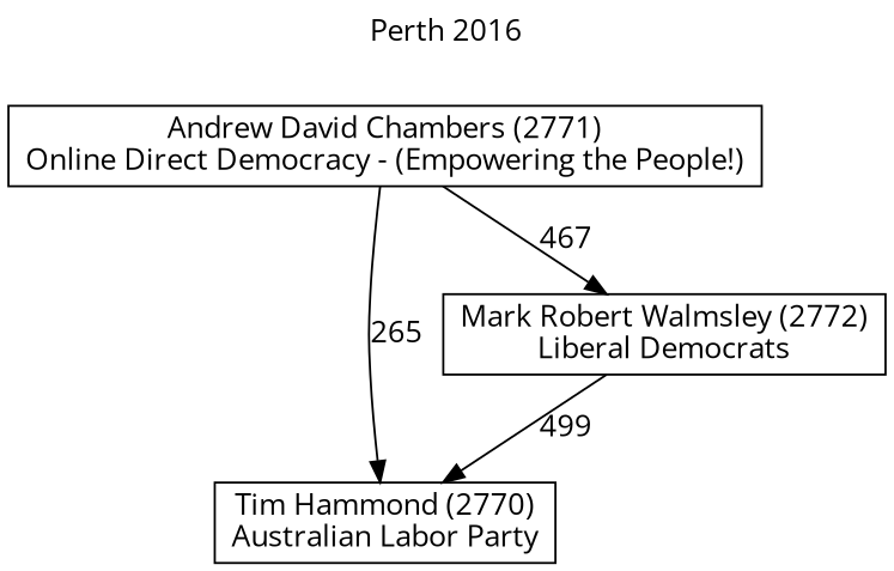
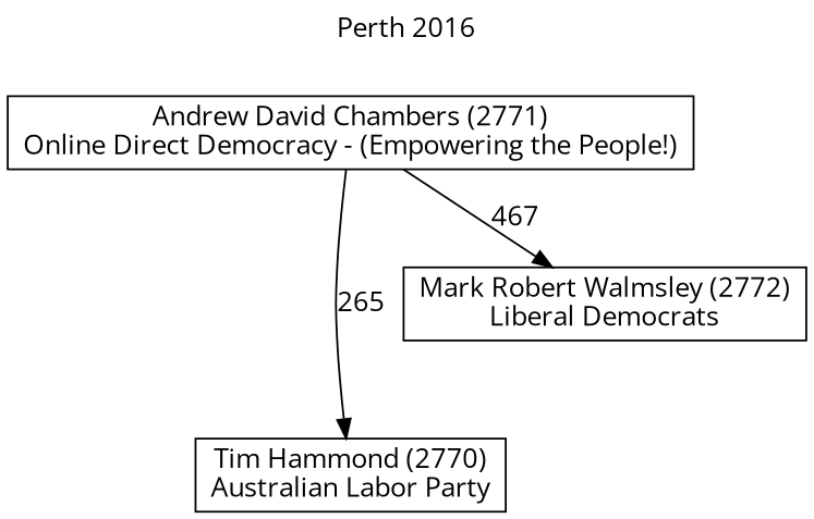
  digraph {
    fontname="Open Sans"
    label="Perth 2016"
    labelloc=t
    mclimit=10
    node [fontname="Open Sans" shape=box]
    edge [fontname="Open Sans"]
    n1 [label="Tim Hammond (2770)\nAustralian Labor Party"]
    n2 [label="Andrew David Chambers (2771)\nOnline Direct Democracy - (Empowering the People!)"]
    n3 [label="Mark Robert Walmsley (2772)\nLiberal Democrats"]
    n2 -> n1 [label=265]
    n2 -> n3 [label=467]
-   n3 -> n1 [label=499]
  }
